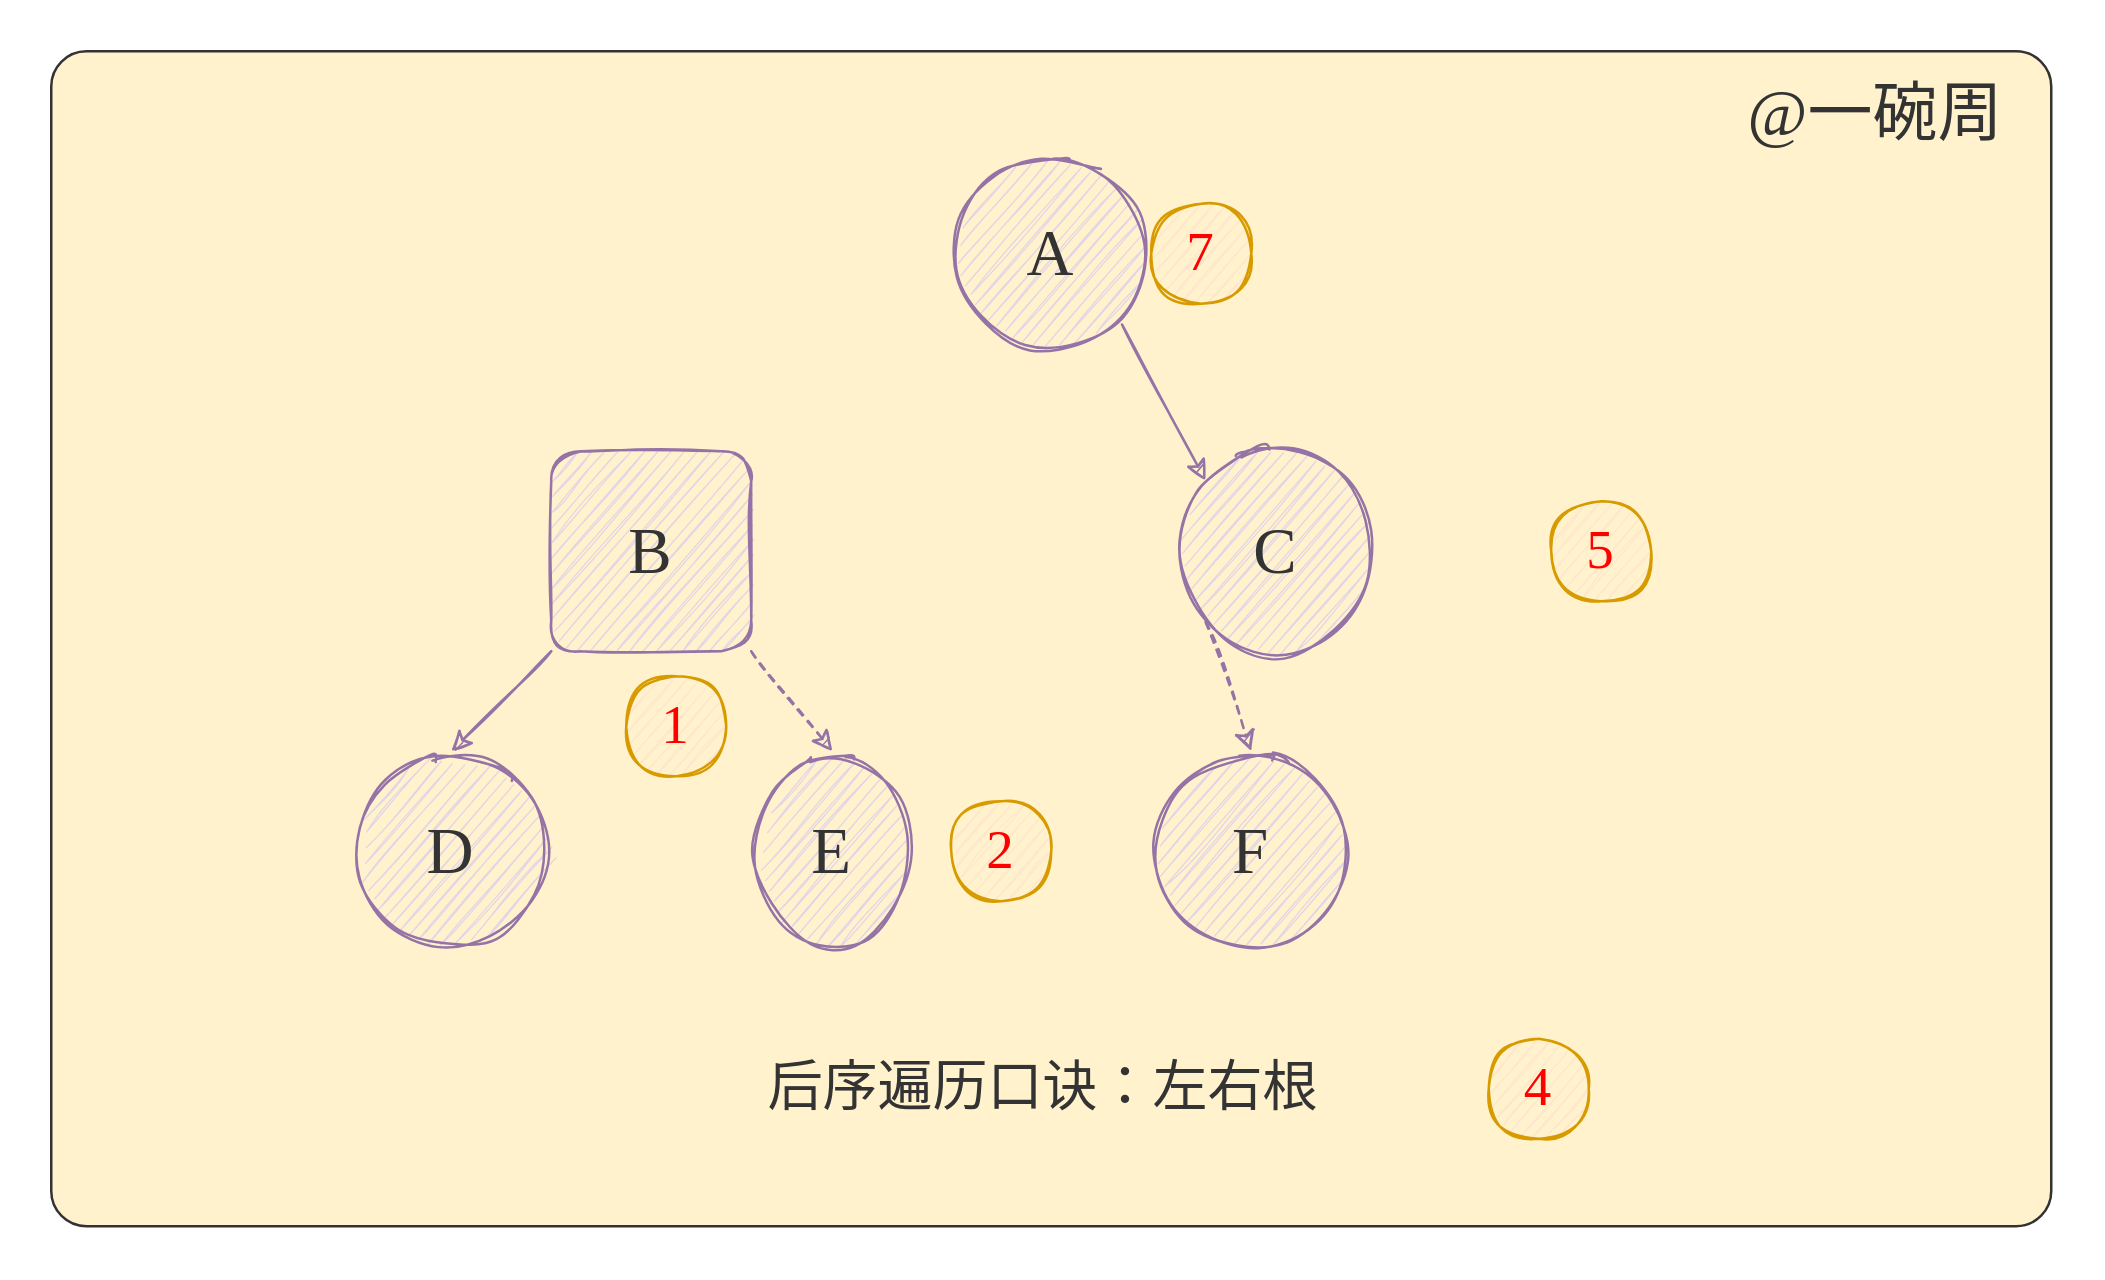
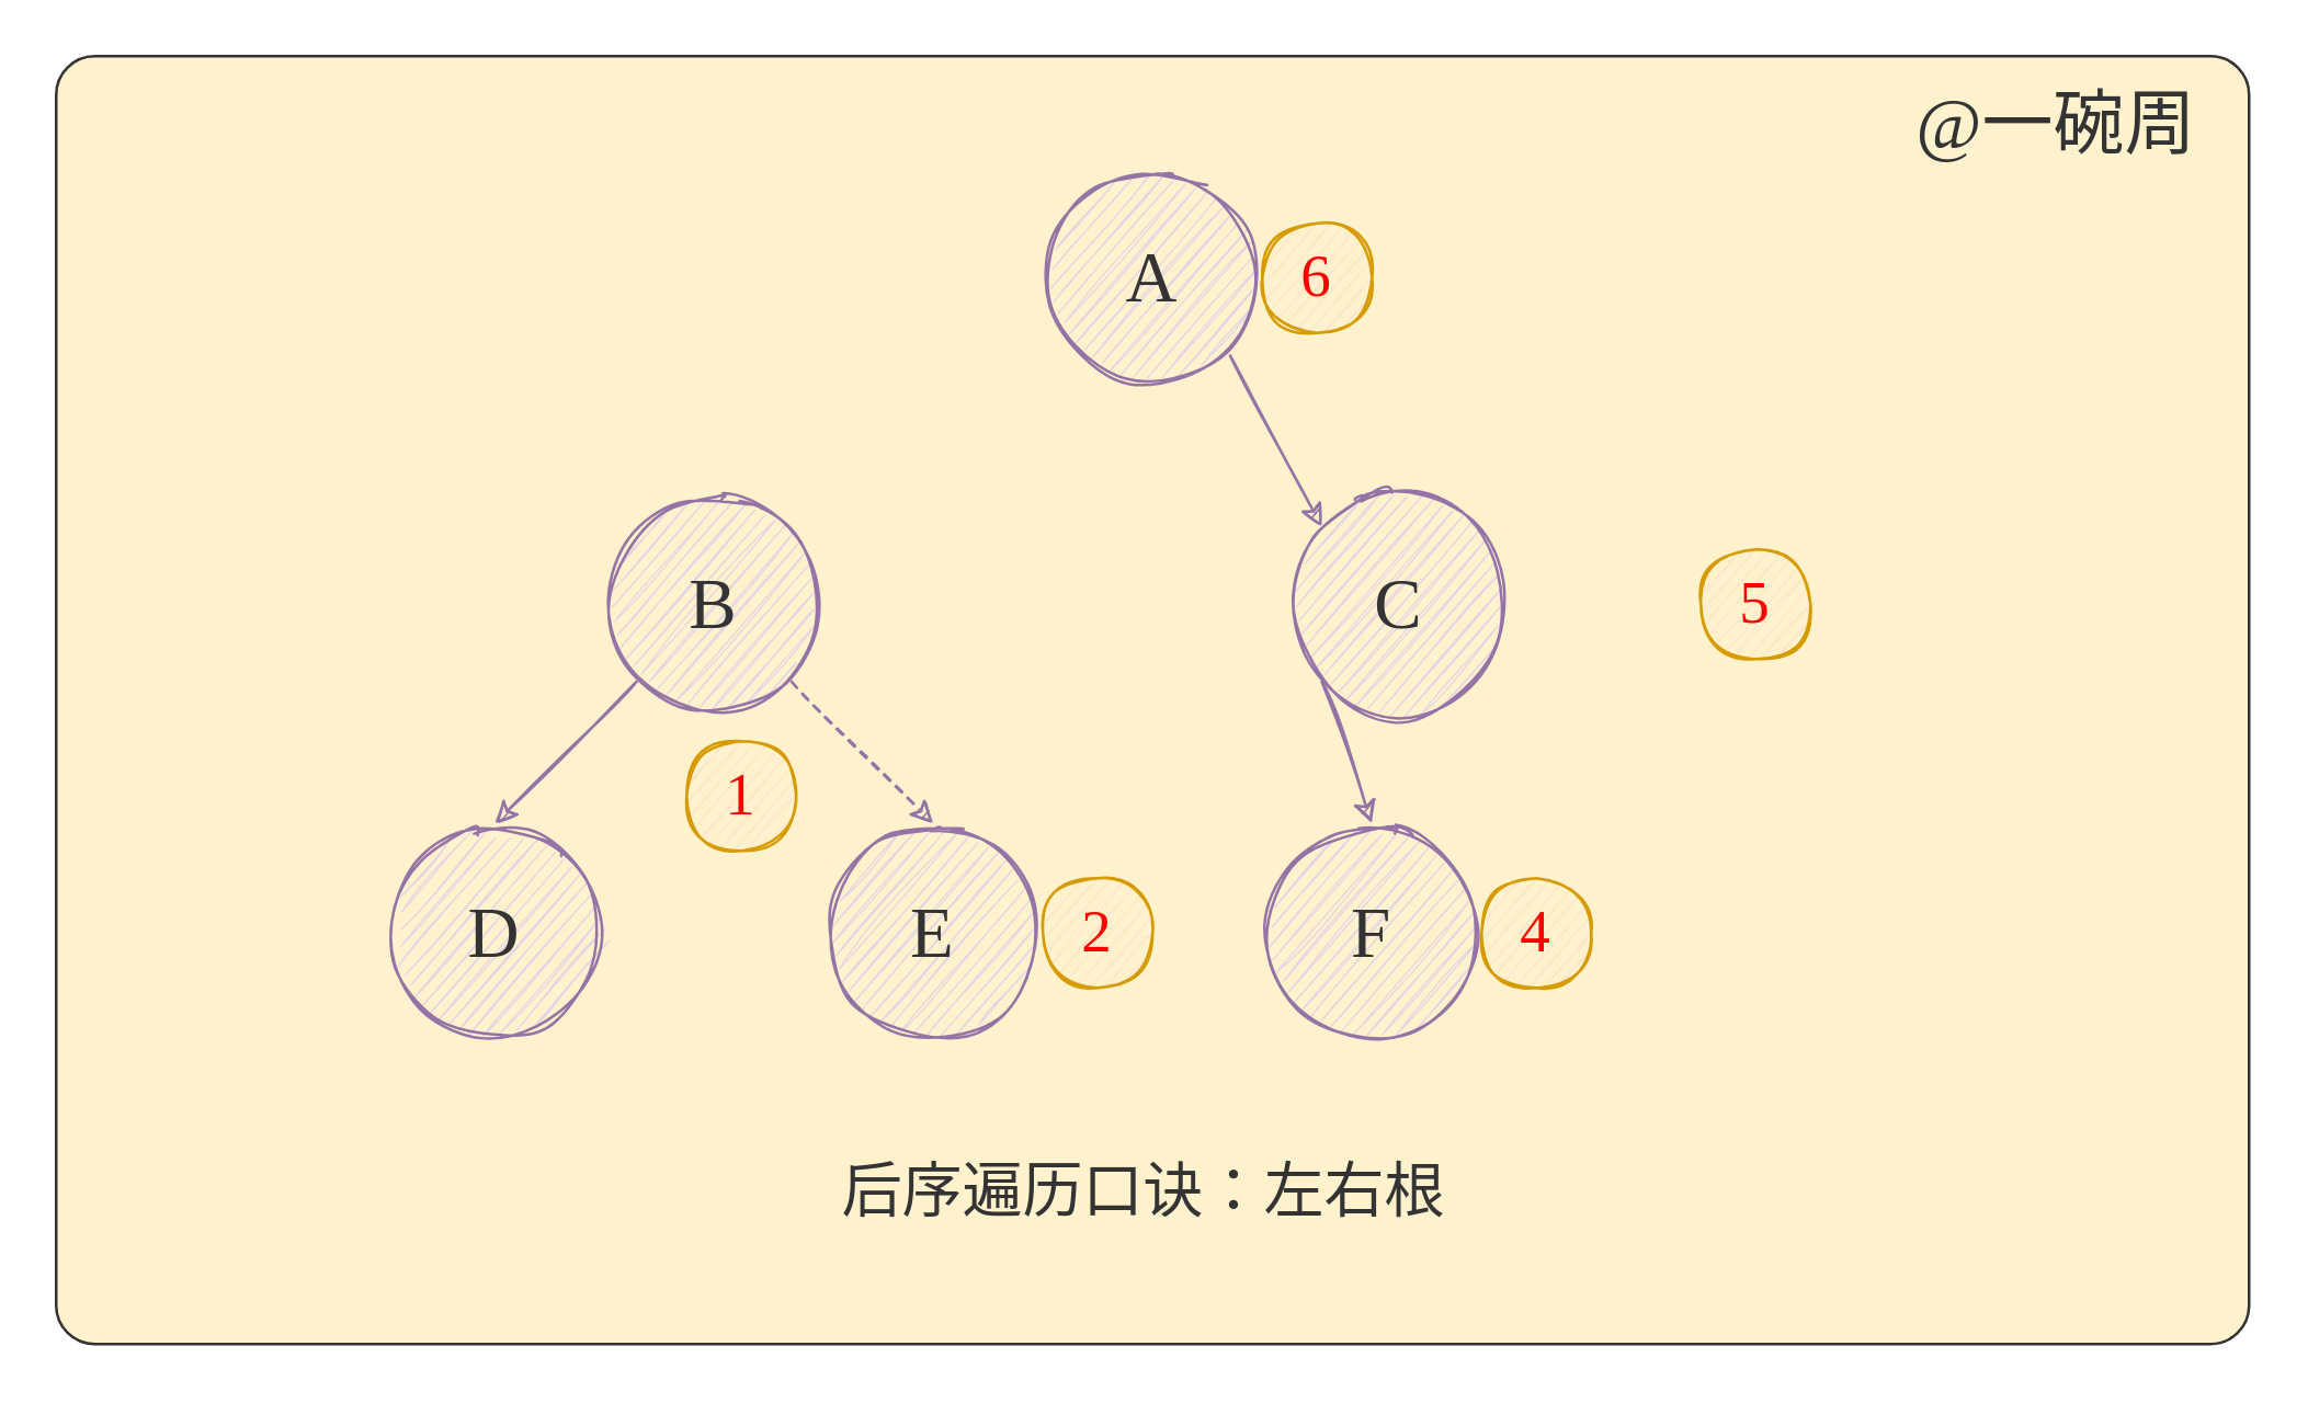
  <mxCell id="0" />
  <mxCell id="1" parent="0" />
  <mxCell id="2" value="" style="rounded=1;whiteSpace=wrap;html=1;sketch=0;fillStyle=auto;fontFamily=Comic Sans MS;fontSize=26;strokeColor=#333333;fillColor=#fff2cc;arcSize=3;" parent="1" vertex="1"><mxGeometry x="20" y="20" width="800" height="470" as="geometry" /></mxCell>
  <mxCell id="3" style="edgeStyle=none;rounded=0;sketch=1;orthogonalLoop=1;jettySize=auto;html=1;exitX=1;exitY=1;exitDx=0;exitDy=0;entryX=0;entryY=0;entryDx=0;entryDy=0;strokeColor=#9673A6;" parent="1" source="4" target="10" edge="1"><mxGeometry relative="1" as="geometry" /></mxCell>
  <mxCell id="4" value="&lt;font style=&quot;font-size: 26px&quot; face=&quot;Comic Sans MS&quot; color=&quot;#333333&quot;&gt;A&lt;/font&gt;" style="ellipse;whiteSpace=wrap;html=1;fillColor=#e1d5e7;strokeColor=#9673a6;sketch=1;fillStyle=auto;" parent="1" vertex="1"><mxGeometry x="380" y="61" width="80" height="80" as="geometry" /></mxCell>
  <mxCell id="5" style="edgeStyle=none;rounded=0;sketch=1;orthogonalLoop=1;jettySize=auto;html=1;exitX=1;exitY=1;exitDx=0;exitDy=0;strokeColor=#9673A6;entryX=0.5;entryY=0;entryDx=0;entryDy=0;dashed=1;" parent="1" source="7" target="12" edge="1"><mxGeometry relative="1" as="geometry" /></mxCell>
  <mxCell id="6" style="edgeStyle=none;rounded=0;sketch=1;orthogonalLoop=1;jettySize=auto;html=1;exitX=0;exitY=1;exitDx=0;exitDy=0;entryX=0.5;entryY=0;entryDx=0;entryDy=0;strokeColor=#9673A6;" parent="1" source="7" target="11" edge="1"><mxGeometry relative="1" as="geometry" /></mxCell>
- <mxCell id="7" value="&lt;span style=&quot;color: rgb(51 , 51 , 51) ; font-family: &amp;#34;comic sans ms&amp;#34; ; font-size: 26px&quot;&gt;B&lt;/span&gt;" style="whiteSpace=wrap;html=1;fillColor=#e1d5e7;strokeColor=#9673a6;sketch=1;fillStyle=auto;rounded=1;" parent="1" vertex="1"><mxGeometry x="220" y="180" width="80" height="80" as="geometry" /></mxCell>
+ <mxCell id="7" value="&lt;span style=&quot;color: rgb(51 , 51 , 51) ; font-family: &amp;#34;comic sans ms&amp;#34; ; font-size: 26px&quot;&gt;B&lt;/span&gt;" style="ellipse;whiteSpace=wrap;html=1;fillColor=#e1d5e7;strokeColor=#9673a6;sketch=1;fillStyle=auto;" parent="1" vertex="1"><mxGeometry x="220" y="180" width="80" height="80" as="geometry" /></mxCell>
  <mxCell id="8" style="edgeStyle=none;rounded=0;sketch=1;orthogonalLoop=1;jettySize=auto;html=1;exitX=0.5;exitY=1;exitDx=0;exitDy=0;strokeColor=#9673A6;" parent="1" edge="1"><mxGeometry relative="1" as="geometry"><mxPoint x="420" y="300" as="sourcePoint" /></mxGeometry></mxCell>
- <mxCell id="9" style="edgeStyle=none;rounded=0;sketch=1;orthogonalLoop=1;jettySize=auto;html=1;exitX=0;exitY=1;exitDx=0;exitDy=0;entryX=0.5;entryY=0;entryDx=0;entryDy=0;strokeColor=#9673A6;dashed=1;" parent="1" source="10" target="13" edge="1"><mxGeometry relative="1" as="geometry" /></mxCell>
+ <mxCell id="9" style="edgeStyle=none;rounded=0;sketch=1;orthogonalLoop=1;jettySize=auto;html=1;exitX=0;exitY=1;exitDx=0;exitDy=0;entryX=0.5;entryY=0;entryDx=0;entryDy=0;strokeColor=#9673A6;" parent="1" source="10" target="13" edge="1"><mxGeometry relative="1" as="geometry" /></mxCell>
  <mxCell id="10" value="&lt;span style=&quot;color: rgb(51 , 51 , 51) ; font-family: &amp;#34;comic sans ms&amp;#34; ; font-size: 26px&quot;&gt;C&lt;/span&gt;" style="ellipse;whiteSpace=wrap;html=1;fillColor=#e1d5e7;strokeColor=#9673a6;sketch=1;fillStyle=auto;" parent="1" vertex="1"><mxGeometry x="470" y="180" width="80" height="80" as="geometry" /></mxCell>
  <mxCell id="11" value="&lt;span style=&quot;color: rgb(51 , 51 , 51) ; font-family: &amp;#34;comic sans ms&amp;#34; ; font-size: 26px&quot;&gt;D&lt;/span&gt;" style="ellipse;whiteSpace=wrap;html=1;fillColor=#e1d5e7;strokeColor=#9673a6;sketch=1;fillStyle=auto;" parent="1" vertex="1"><mxGeometry x="140" y="300" width="80" height="80" as="geometry" /></mxCell>
- <mxCell id="12" value="&lt;span style=&quot;color: rgb(51 , 51 , 51) ; font-family: &amp;#34;comic sans ms&amp;#34; ; font-size: 26px&quot;&gt;E&lt;/span&gt;" style="ellipse;whiteSpace=wrap;html=1;fillColor=#e1d5e7;strokeColor=#9673a6;sketch=1;fillStyle=auto;" parent="1" vertex="1"><mxGeometry x="300" y="300" width="65" height="80" as="geometry" /></mxCell>
+ <mxCell id="12" value="&lt;span style=&quot;color: rgb(51 , 51 , 51) ; font-family: &amp;#34;comic sans ms&amp;#34; ; font-size: 26px&quot;&gt;E&lt;/span&gt;" style="ellipse;whiteSpace=wrap;html=1;fillColor=#e1d5e7;strokeColor=#9673a6;sketch=1;fillStyle=auto;" parent="1" vertex="1"><mxGeometry x="300" y="300" width="80" height="80" as="geometry" /></mxCell>
  <mxCell id="13" value="&lt;span style=&quot;color: rgb(51 , 51 , 51) ; font-family: &amp;#34;comic sans ms&amp;#34; ; font-size: 26px&quot;&gt;F&lt;/span&gt;" style="ellipse;whiteSpace=wrap;html=1;fillColor=#e1d5e7;strokeColor=#9673a6;sketch=1;fillStyle=auto;" parent="1" vertex="1"><mxGeometry x="460" y="300" width="80" height="80" as="geometry" /></mxCell>
  <mxCell id="14" value="@一碗周" style="text;html=1;strokeColor=none;fillColor=none;align=center;verticalAlign=middle;whiteSpace=wrap;rounded=0;sketch=1;fillStyle=auto;fontFamily=Comic Sans MS;fontSize=26;fontColor=#333333;" parent="1" vertex="1"><mxGeometry x="690" y="30" width="120" height="30" as="geometry" /></mxCell>
  <mxCell id="15" value="&lt;font face=&quot;Comic Sans MS&quot; color=&quot;#ff0000&quot;&gt;1&lt;/font&gt;" style="text;html=1;strokeColor=#d79b00;fillColor=#ffe6cc;align=center;verticalAlign=middle;whiteSpace=wrap;rounded=1;fontSize=22;sketch=1;arcSize=50;" parent="1" vertex="1"><mxGeometry x="250" y="270" width="40" height="40" as="geometry" /></mxCell>
  <mxCell id="16" value="&lt;font face=&quot;Comic Sans MS&quot; color=&quot;#ff0000&quot;&gt;2&lt;/font&gt;" style="text;html=1;strokeColor=#d79b00;fillColor=#ffe6cc;align=center;verticalAlign=middle;whiteSpace=wrap;rounded=1;fontSize=22;sketch=1;arcSize=50;" parent="1" vertex="1"><mxGeometry x="380" y="320" width="40" height="40" as="geometry" /></mxCell>
- <mxCell id="17" value="&lt;font face=&quot;Comic Sans MS&quot; color=&quot;#ff0000&quot;&gt;4&lt;/font&gt;" style="text;html=1;strokeColor=#d79b00;fillColor=#ffe6cc;align=center;verticalAlign=middle;whiteSpace=wrap;rounded=1;fontSize=22;sketch=1;arcSize=50;" parent="1" vertex="1"><mxGeometry x="595" y="415" width="40" height="40" as="geometry" /></mxCell>
+ <mxCell id="17" value="&lt;font face=&quot;Comic Sans MS&quot; color=&quot;#ff0000&quot;&gt;4&lt;/font&gt;" style="text;html=1;strokeColor=#d79b00;fillColor=#ffe6cc;align=center;verticalAlign=middle;whiteSpace=wrap;rounded=1;fontSize=22;sketch=1;arcSize=50;" parent="1" vertex="1"><mxGeometry x="540" y="320" width="40" height="40" as="geometry" /></mxCell>
  <mxCell id="18" value="&lt;font face=&quot;Comic Sans MS&quot; color=&quot;#ff0000&quot;&gt;5&lt;/font&gt;" style="text;html=1;strokeColor=#d79b00;fillColor=#ffe6cc;align=center;verticalAlign=middle;whiteSpace=wrap;rounded=1;fontSize=22;sketch=1;arcSize=50;" parent="1" vertex="1"><mxGeometry x="620" y="200" width="40" height="40" as="geometry" /></mxCell>
- <mxCell id="19" value="&lt;font face=&quot;Comic Sans MS&quot; color=&quot;#ff0000&quot;&gt;7&lt;/font&gt;" style="text;html=1;strokeColor=#d79b00;fillColor=#ffe6cc;align=center;verticalAlign=middle;whiteSpace=wrap;rounded=1;fontSize=22;sketch=1;arcSize=50;" parent="1" vertex="1"><mxGeometry x="460" y="81" width="40" height="40" as="geometry" /></mxCell>
+ <mxCell id="19" value="&lt;font face=&quot;Comic Sans MS&quot; color=&quot;#ff0000&quot;&gt;6&lt;/font&gt;" style="text;html=1;strokeColor=#d79b00;fillColor=#ffe6cc;align=center;verticalAlign=middle;whiteSpace=wrap;rounded=1;fontSize=22;sketch=1;arcSize=50;" parent="1" vertex="1"><mxGeometry x="460" y="81" width="40" height="40" as="geometry" /></mxCell>
  <mxCell id="20" value="&lt;font color=&quot;#333333&quot; style=&quot;font-size: 22px&quot;&gt;后序遍历口诀：&lt;/font&gt;&lt;span style=&quot;color: rgb(51 , 51 , 51) ; font-size: 22px&quot;&gt;左&lt;/span&gt;&lt;font color=&quot;#333333&quot; style=&quot;font-size: 22px&quot;&gt;右&lt;/font&gt;&lt;span style=&quot;color: rgb(51 , 51 , 51) ; font-size: 22px&quot;&gt;根&lt;/span&gt;" style="text;html=1;strokeColor=none;fillColor=none;align=left;verticalAlign=middle;whiteSpace=wrap;rounded=0;sketch=1;fontFamily=Comic Sans MS;fontSize=14;fontColor=#FF0000;" vertex="1" parent="1"><mxGeometry x="305" y="420" width="230" height="30" as="geometry" /></mxCell>
